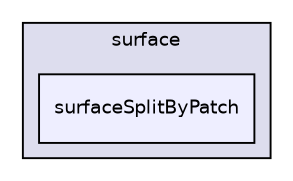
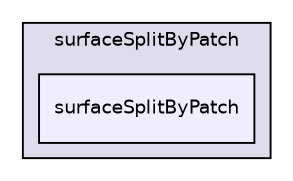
  digraph {
    compound=true
    n1 [fillcolor="#eeeeff" fontname=Helvetica fontsize=10 label=surfaceSplitByPatch pencolor=black shape=box style=filled]
    subgraph cluster_1 {
      bgcolor="#ddddee"
      fontname=Helvetica
      fontsize=10
-     label=surface
+     label=surfaceSplitByPatch
      pencolor=black
      n1
    }
  }
